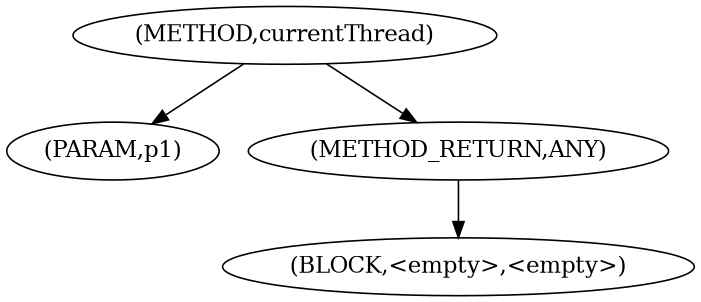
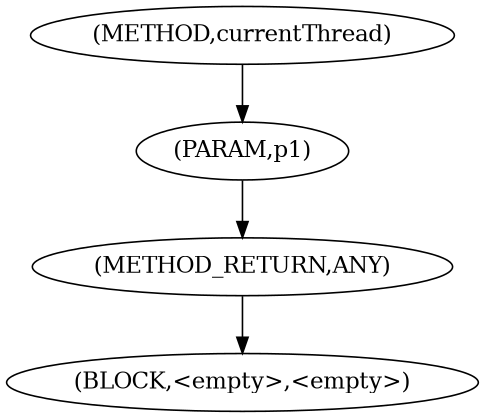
  digraph {
    n1 [label=<(METHOD,currentThread)>]
    n2 [label=<(PARAM,p1)>]
    n3 [label=<(METHOD_RETURN,ANY)>]
    n4 [label=<(BLOCK,&lt;empty&gt;,&lt;empty&gt;)>]
    n1 -> n2
-   n1 -> n3
+   n2 -> n3
    n3 -> n4
  }
